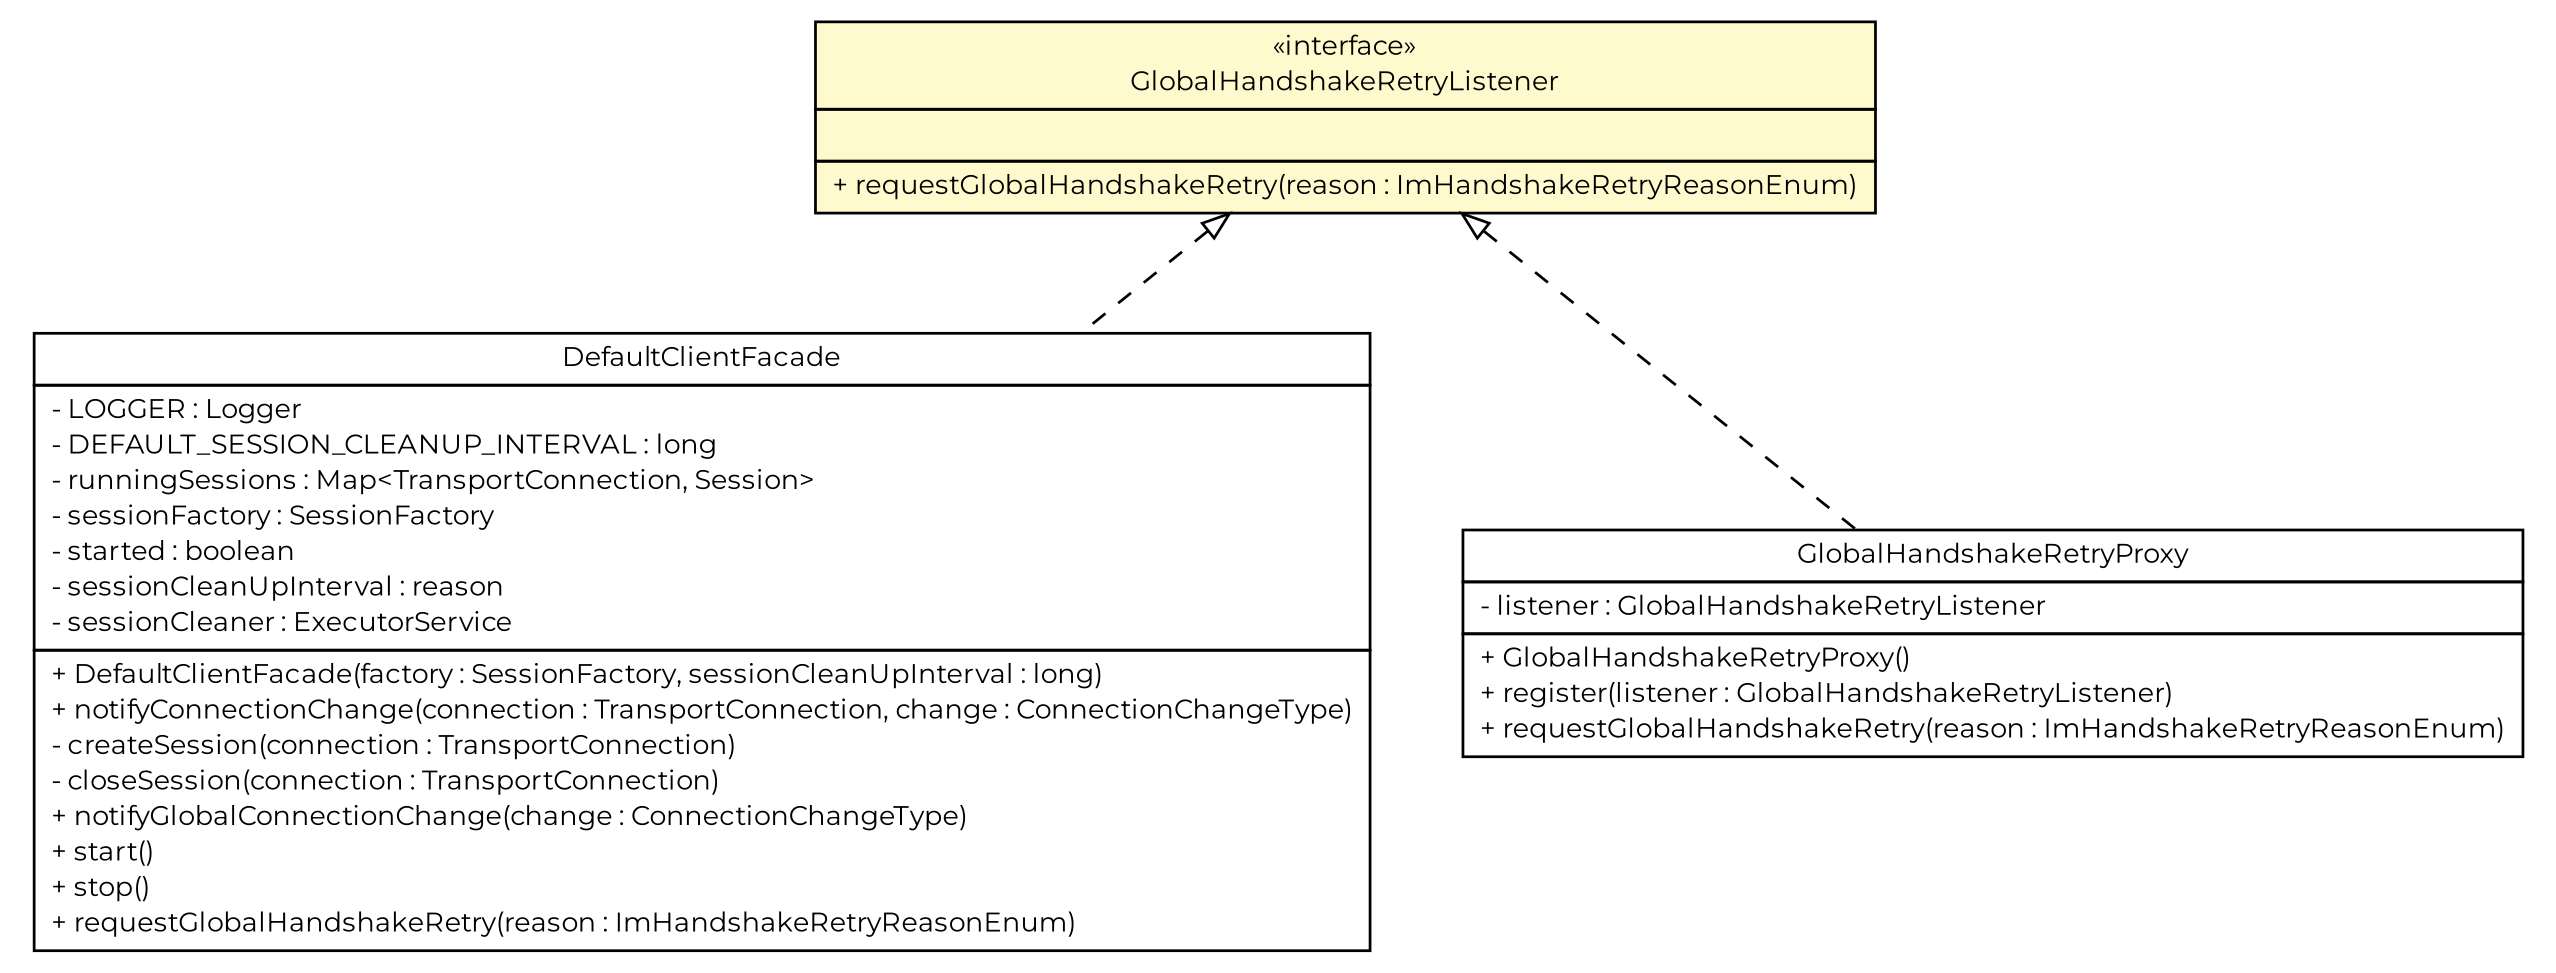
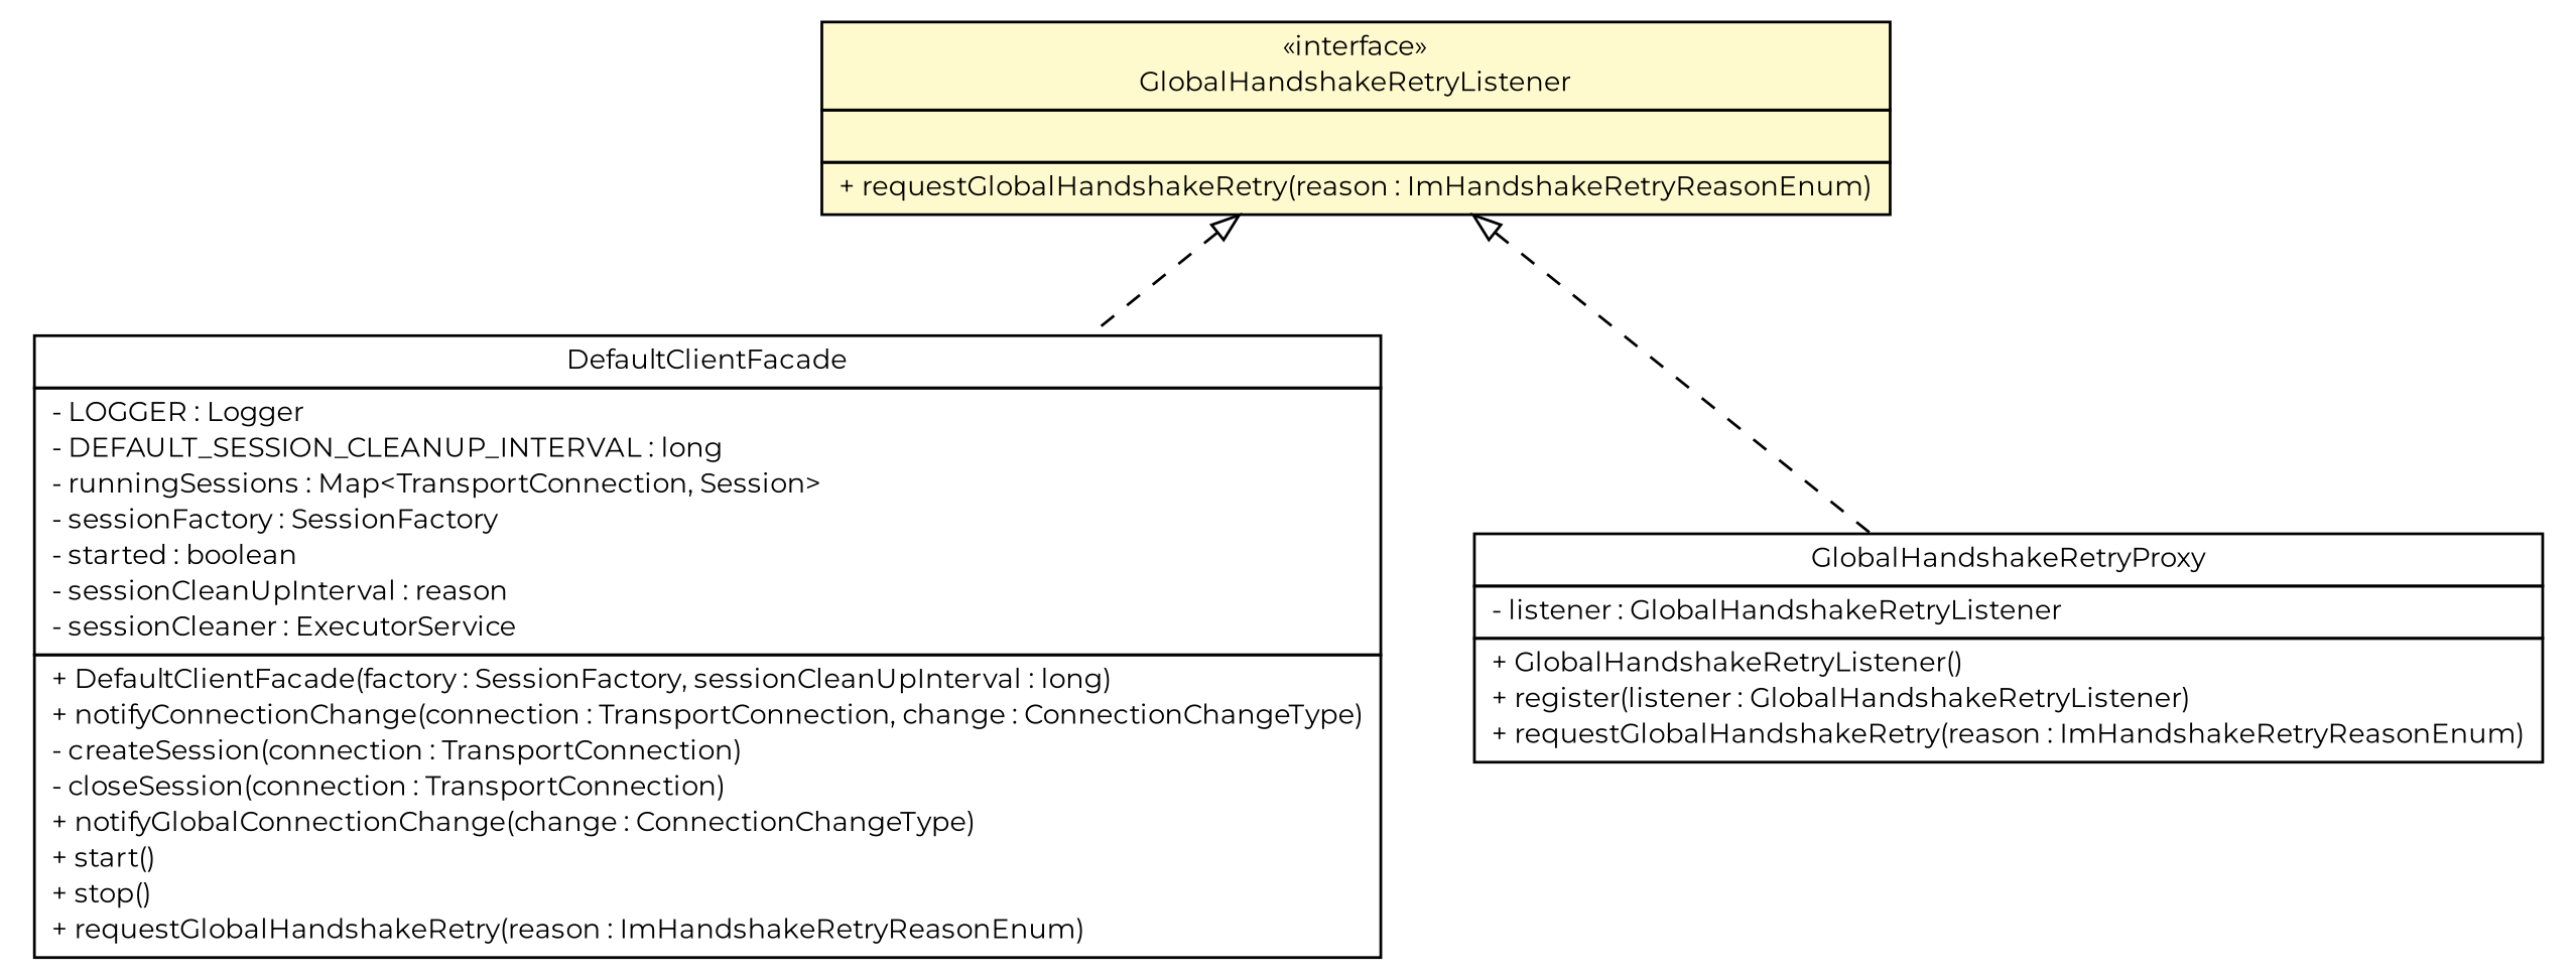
  digraph {
    fontname=Montserrat
    nodesep=0.25
    ranksep=0.5
    node [fontcolor=black fontname=Montserrat fontsize=10.0 shape=plaintext]
    edge [arrowtail=empty dir=back fontname=Montserrat fontsize=10 headport=p labelfontname=Helvetica labelfontsize=10 style=dashed tailport=p]
    n1 [label=<<table title="de.hsbremen.tc.tnc.tnccs.im.GlobalHandshakeRetryListener" border="0" cellborder="1" cellspacing="0" cellpadding="2" port="p" bgcolor="lemonChiffon" href="./GlobalHandshakeRetryListener.html"> 		<tr><td><table border="0" cellspacing="0" cellpadding="1"> <tr><td align="center" balign="center"> &#171;interface&#187; </td></tr> <tr><td align="center" balign="center"> GlobalHandshakeRetryListener </td></tr> 		</table></td></tr> 		<tr><td><table border="0" cellspacing="0" cellpadding="1"> <tr><td align="left" balign="left">  </td></tr> 		</table></td></tr> 		<tr><td><table border="0" cellspacing="0" cellpadding="1"> <tr><td align="left" balign="left"> + requestGlobalHandshakeRetry(reason : ImHandshakeRetryReasonEnum) </td></tr> 		</table></td></tr> 		</table>>]
    n2 [label=<<table title="de.hsbremen.tc.tnc.tnccs.client.DefaultClientFacade" border="0" cellborder="1" cellspacing="0" cellpadding="2" port="p" href="../client/DefaultClientFacade.html"> 		<tr><td><table border="0" cellspacing="0" cellpadding="1"> <tr><td align="center" balign="center"> DefaultClientFacade </td></tr> 		</table></td></tr> 		<tr><td><table border="0" cellspacing="0" cellpadding="1"> <tr><td align="left" balign="left"> - LOGGER : Logger </td></tr> <tr><td align="left" balign="left"> - DEFAULT_SESSION_CLEANUP_INTERVAL : long </td></tr> <tr><td align="left" balign="left"> - runningSessions : Map&lt;TransportConnection, Session&gt; </td></tr> <tr><td align="left" balign="left"> - sessionFactory : SessionFactory </td></tr> <tr><td align="left" balign="left"> - started : boolean </td></tr> <tr><td align="left" balign="left"> - sessionCleanUpInterval : reason </td></tr> <tr><td align="left" balign="left"> - sessionCleaner : ExecutorService </td></tr> 		</table></td></tr> 		<tr><td><table border="0" cellspacing="0" cellpadding="1"> <tr><td align="left" balign="left"> + DefaultClientFacade(factory : SessionFactory, sessionCleanUpInterval : long) </td></tr> <tr><td align="left" balign="left"> + notifyConnectionChange(connection : TransportConnection, change : ConnectionChangeType) </td></tr> <tr><td align="left" balign="left"> - createSession(connection : TransportConnection) </td></tr> <tr><td align="left" balign="left"> - closeSession(connection : TransportConnection) </td></tr> <tr><td align="left" balign="left"> + notifyGlobalConnectionChange(change : ConnectionChangeType) </td></tr> <tr><td align="left" balign="left"> + start() </td></tr> <tr><td align="left" balign="left"> + stop() </td></tr> <tr><td align="left" balign="left"> + requestGlobalHandshakeRetry(reason : ImHandshakeRetryReasonEnum) </td></tr> 		</table></td></tr> 		</table>>]
-   n3 [label=<<table title="de.hsbremen.tc.tnc.tnccs.client.GlobalHandshakeRetryProxy" border="0" cellborder="1" cellspacing="0" cellpadding="2" port="p" href="../client/GlobalHandshakeRetryProxy.html"> 		<tr><td><table border="0" cellspacing="0" cellpadding="1"> <tr><td align="center" balign="center"> GlobalHandshakeRetryProxy </td></tr> 		</table></td></tr> 		<tr><td><table border="0" cellspacing="0" cellpadding="1"> <tr><td align="left" balign="left"> - listener : GlobalHandshakeRetryListener </td></tr> 		</table></td></tr> 		<tr><td><table border="0" cellspacing="0" cellpadding="1"> <tr><td align="left" balign="left"> + GlobalHandshakeRetryProxy() </td></tr> <tr><td align="left" balign="left"> + register(listener : GlobalHandshakeRetryListener) </td></tr> <tr><td align="left" balign="left"> + requestGlobalHandshakeRetry(reason : ImHandshakeRetryReasonEnum) </td></tr> 		</table></td></tr> 		</table>>]
+   n3 [label=<<table title="de.hsbremen.tc.tnc.tnccs.client.GlobalHandshakeRetryProxy" border="0" cellborder="1" cellspacing="0" cellpadding="2" port="p" href="../client/GlobalHandshakeRetryProxy.html"> 		<tr><td><table border="0" cellspacing="0" cellpadding="1"> <tr><td align="center" balign="center"> GlobalHandshakeRetryProxy </td></tr> 		</table></td></tr> 		<tr><td><table border="0" cellspacing="0" cellpadding="1"> <tr><td align="left" balign="left"> - listener : GlobalHandshakeRetryListener </td></tr> 		</table></td></tr> 		<tr><td><table border="0" cellspacing="0" cellpadding="1"> <tr><td align="left" balign="left"> + GlobalHandshakeRetryListener() </td></tr> <tr><td align="left" balign="left"> + register(listener : GlobalHandshakeRetryListener) </td></tr> <tr><td align="left" balign="left"> + requestGlobalHandshakeRetry(reason : ImHandshakeRetryReasonEnum) </td></tr> 		</table></td></tr> 		</table>>]
    n1 -> n2
    n1 -> n3
  }
